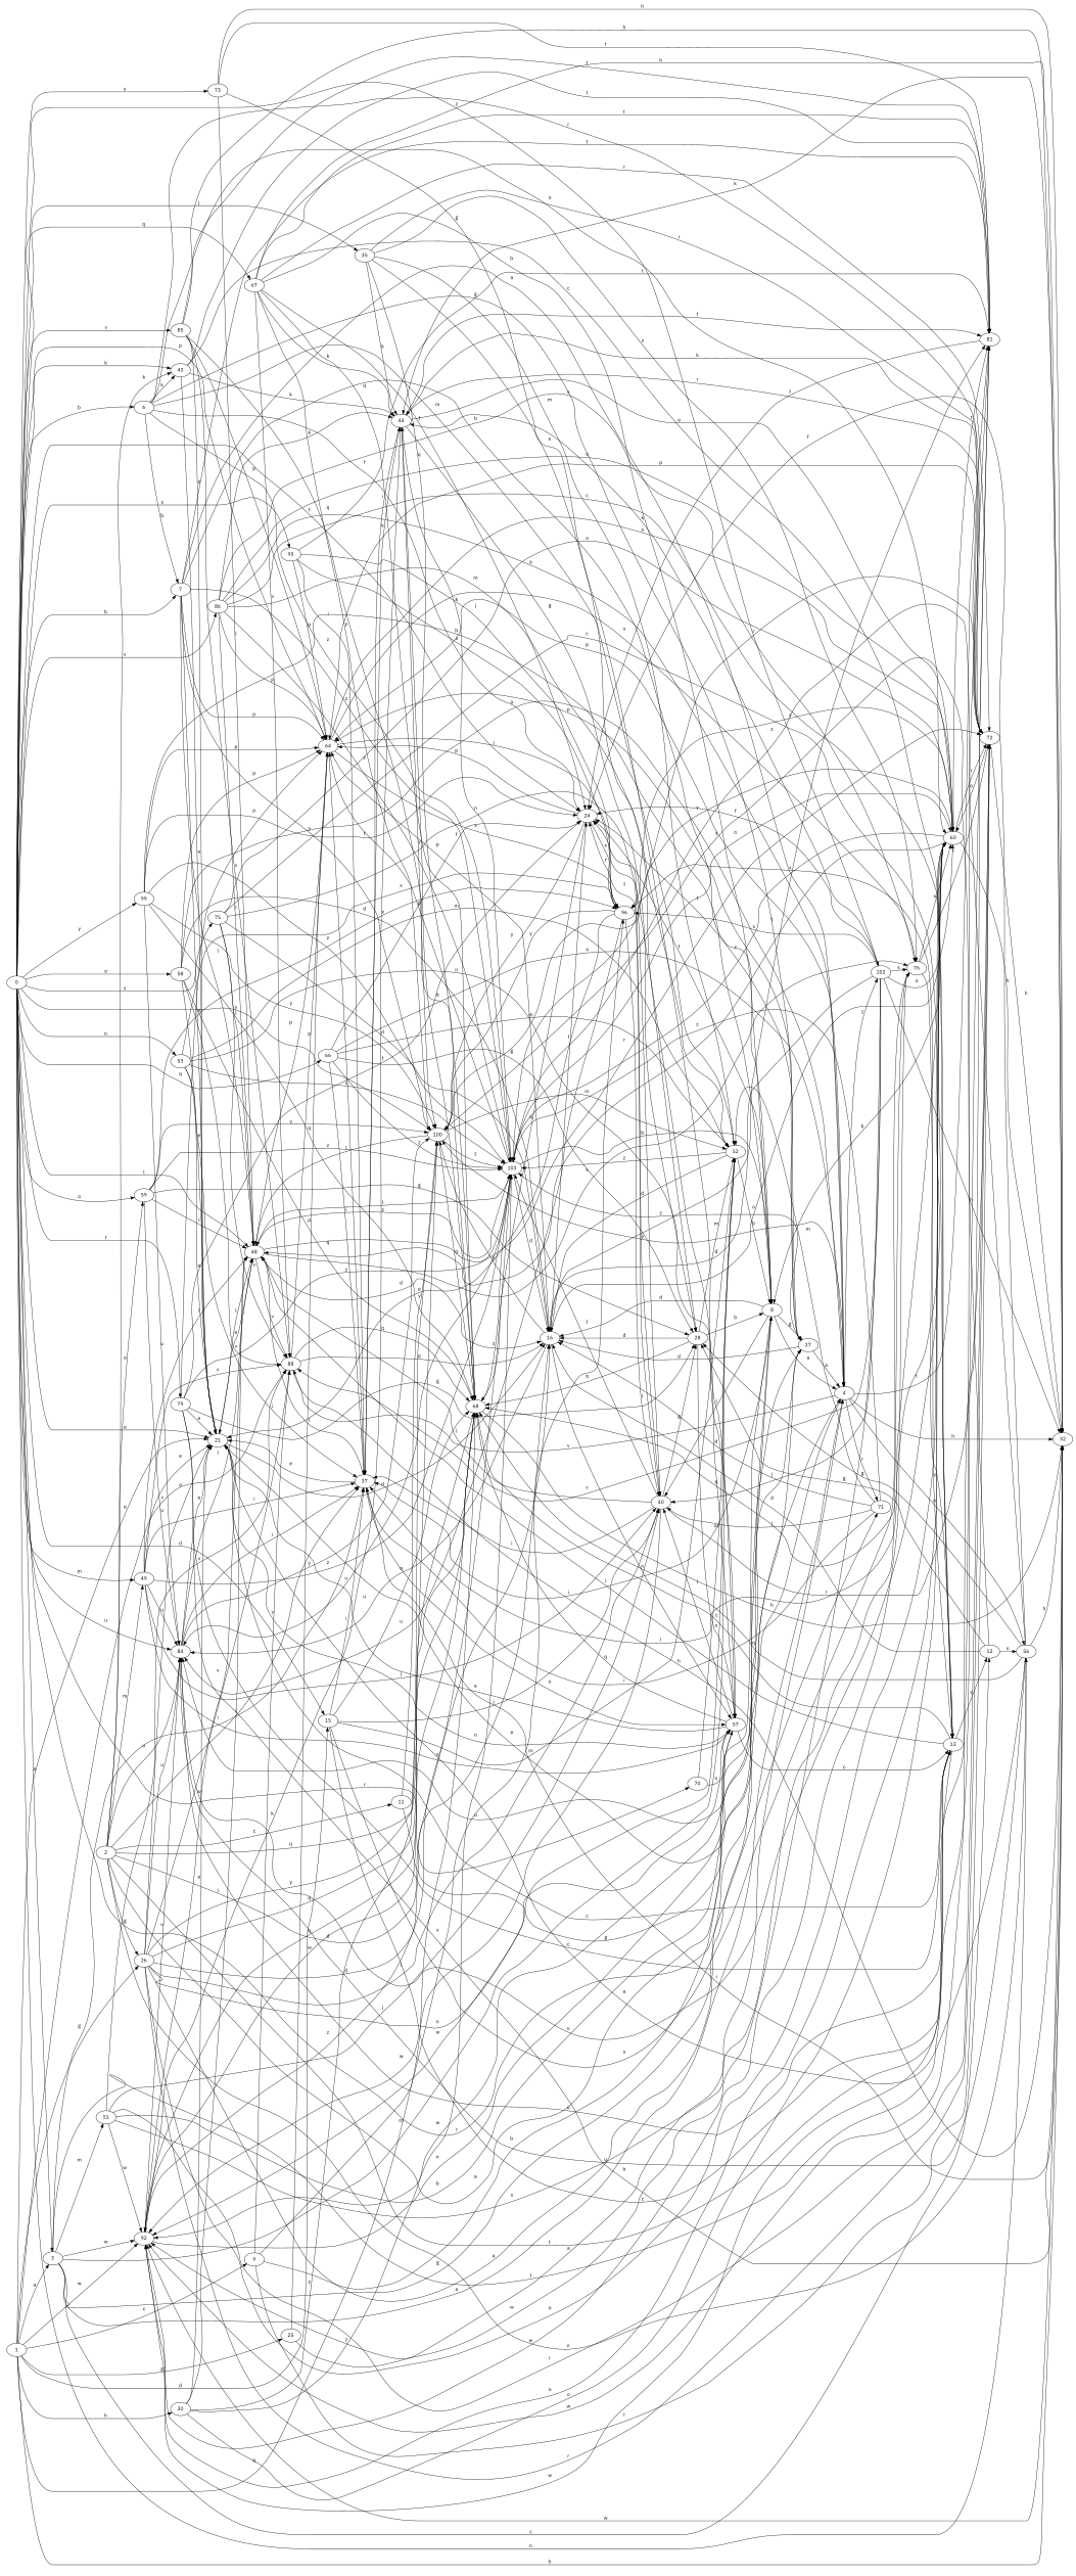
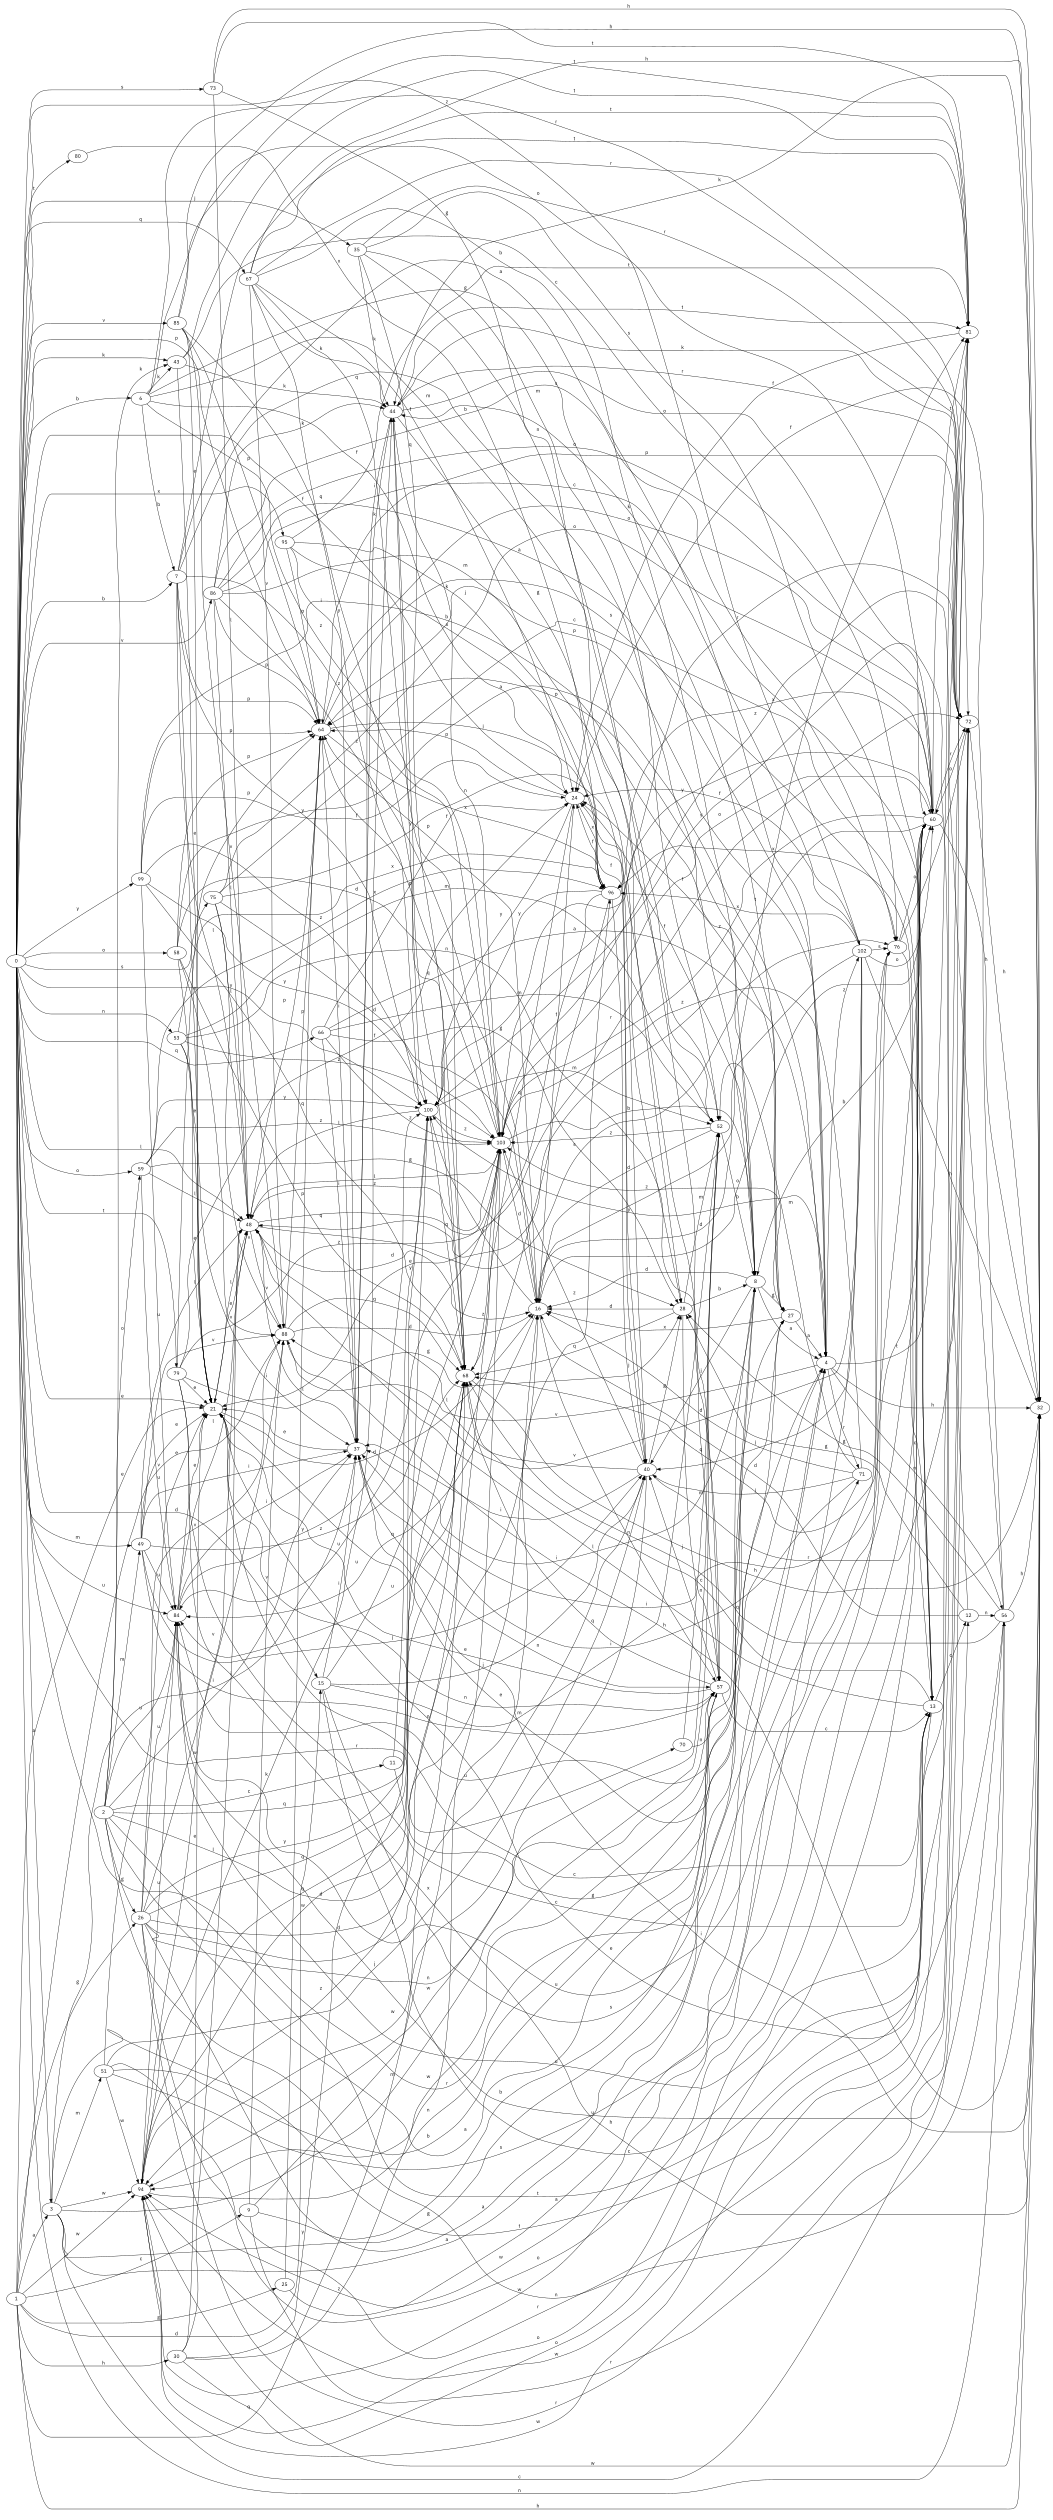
  strict digraph {
    fontname="IBM Plex Sans"
    rankdir=LR
    node [fontname="IBM Plex Sans"]
    edge [fontname="IBM Plex Sans"]
    0
    3
    6
    7
    15
    21
    24
    n8 [label=35]
    43
    48
    49
    53
    56
    58
    59
    64
    66
    67
    70
    71
    73
    75
    79
+   80
    84
    85
    86
    95
    99
    100
    102
-   92
+   92 [label=94]
    4
    37
    81
    12
    27
    51
    52
    60
    72
    103
    8
    68
    40
    13
    76
    16
    57
    96
    44
    88
    32
    28
    1
    9
    25
    26
    30
    2
    11
    0 -> 3 [label=a]
    0 -> 6 [label=b]
    0 -> 7 [label=b]
    0 -> 15 [label=d]
    0 -> 21 [label=e]
    0 -> 24 [label=f]
    0 -> n8 [label=j]
    0 -> 43 [label=k]
    0 -> 48 [label=l]
    0 -> 49 [label=m]
    0 -> 53 [label=n]
    0 -> 56 [label=n]
    0 -> 58 [label=o]
    0 -> 59 [label=o]
    0 -> 64 [label=p]
    0 -> 66 [label=q]
    0 -> 67 [label=q]
    0 -> 70 [label=r]
    0 -> 71 [label=r]
    0 -> 73 [label=s]
    0 -> 75 [label=s]
    0 -> 79 [label=t]
+   0 -> 80 [label=t]
    0 -> 84 [label=u]
    0 -> 85 [label=v]
    0 -> 86 [label=v]
    0 -> 95 [label=x]
    0 -> 99 [label=y]
    0 -> 100 [label=y]
    0 -> 102 [label=z]
    3 -> 92 [label=w]
    3 -> 4 [label=a]
    3 -> 37 [label=i]
    3 -> 81 [label=t]
    3 -> 12 [label=c]
    3 -> 27 [label=g]
    3 -> 51 [label=m]
    3 -> 52 [label=m]
    6 -> 7 [label=b]
    6 -> 24 [label=f]
    6 -> 43 [label=k]
    6 -> 27 [label=g]
    6 -> 52 [label=m]
    6 -> 60 [label=o]
    6 -> 72 [label=r]
    6 -> 103 [label=z]
    7 -> 21 [label=e]
    7 -> 48 [label=l]
    7 -> 64 [label=p]
    7 -> 100 [label=y]
    7 -> 4 [label=a]
    7 -> 81 [label=t]
    7 -> 103 [label=z]
    7 -> 8 [label=b]
    15 -> 37 [label=i]
    15 -> 52 [label=m]
    15 -> 68 [label=q]
    15 -> 40 [label=j]
    15 -> 13 [label=c]
    15 -> 76 [label=s]
    21 -> 48 [label=l]
    21 -> 13 [label=c]
    21 -> 16 [label=d]
    21 -> 57 [label=n]
    24 -> 64 [label=p]
    24 -> 100 [label=y]
    24 -> 68 [label=q]
    24 -> 96 [label=x]
    n8 -> 52 [label=m]
    n8 -> 72 [label=r]
    n8 -> 68 [label=q]
    n8 -> 76 [label=s]
    n8 -> 57 [label=n]
    n8 -> 44 [label=k]
    43 -> 21 [label=e]
    43 -> 81 [label=t]
    43 -> 13 [label=c]
    43 -> 44 [label=k]
    48 -> 21 [label=e]
    48 -> 64 [label=p]
    48 -> 92 [label=w]
    48 -> 72 [label=r]
    48 -> 103 [label=z]
    48 -> 76 [label=s]
    48 -> 16 [label=d]
    48 -> 88 [label=v]
    49 -> 21 [label=e]
    49 -> 48 [label=l]
    49 -> 84 [label=u]
    49 -> 37 [label=i]
    49 -> 103 [label=z]
    49 -> 40 [label=j]
    49 -> 57 [label=n]
    49 -> 88 [label=v]
    53 -> 21 [label=e]
    53 -> 37 [label=i]
    53 -> 52 [label=m]
    53 -> 103 [label=z]
    53 -> 57 [label=n]
    53 -> 96 [label=x]
    56 -> 21 [label=e]
    56 -> 24 [label=f]
    56 -> 84 [label=u]
    56 -> 103 [label=z]
    56 -> 68 [label=q]
    56 -> 32 [label=h]
    56 -> 28 [label=g]
    58 -> 21 [label=e]
    58 -> 64 [label=p]
    58 -> 4 [label=a]
    58 -> 68 [label=q]
    58 -> 16 [label=d]
    58 -> 88 [label=v]
    59 -> 48 [label=l]
    59 -> 84 [label=u]
    59 -> 100 [label=y]
    59 -> 103 [label=z]
    59 -> 96 [label=x]
    59 -> 28 [label=g]
    64 -> 37 [label=i]
    64 -> 60 [label=o]
    64 -> 40 [label=j]
    64 -> 76 [label=s]
    64 -> 96 [label=x]
    66 -> 24 [label=f]
    66 -> 4 [label=a]
    66 -> 37 [label=i]
    66 -> 52 [label=m]
    66 -> 103 [label=z]
    66 -> 28 [label=g]
    67 -> 24 [label=f]
    67 -> 100 [label=y]
    67 -> 81 [label=t]
    67 -> 72 [label=r]
    67 -> 8 [label=b]
    67 -> 68 [label=q]
    67 -> 44 [label=k]
    67 -> 88 [label=v]
    67 -> 32 [label=h]
    70 -> 52 [label=m]
    70 -> 57 [label=n]
    71 -> 37 [label=i]
    71 -> 52 [label=m]
    71 -> 103 [label=z]
    71 -> 40 [label=j]
    71 -> 16 [label=d]
    73 -> 48 [label=l]
    73 -> 81 [label=t]
    73 -> 32 [label=h]
    73 -> 28 [label=g]
    75 -> 48 [label=l]
    75 -> 60 [label=o]
    75 -> 13 [label=c]
    75 -> 16 [label=d]
    75 -> 57 [label=n]
    75 -> 88 [label=v]
    79 -> 21 [label=e]
    79 -> 24 [label=f]
    79 -> 64 [label=p]
    79 -> 103 [label=z]
    79 -> 13 [label=c]
    79 -> 32 [label=h]
    79 -> 28 [label=g]
+   80 -> 96 [label=x]
    84 -> 21 [label=e]
    84 -> 48 [label=l]
    84 -> 100 [label=y]
    84 -> 37 [label=i]
    85 -> 21 [label=e]
    85 -> 64 [label=p]
    85 -> 81 [label=t]
    85 -> 68 [label=q]
    85 -> 88 [label=v]
    85 -> 32 [label=h]
    86 -> 48 [label=l]
    86 -> 64 [label=p]
    86 -> 4 [label=a]
    86 -> 52 [label=m]
    86 -> 60 [label=o]
    86 -> 103 [label=z]
    86 -> 13 [label=c]
    86 -> 76 [label=s]
    86 -> 44 [label=k]
    95 -> 64 [label=p]
    95 -> 37 [label=i]
    95 -> 81 [label=t]
    95 -> 40 [label=j]
    95 -> 96 [label=x]
    99 -> 24 [label=f]
    99 -> 64 [label=p]
    99 -> 84 [label=u]
    99 -> 100 [label=y]
    99 -> 103 [label=z]
    99 -> 8 [label=b]
    99 -> 68 [label=q]
    100 -> 48 [label=l]
    100 -> 52 [label=m]
    100 -> 103 [label=z]
    100 -> 68 [label=q]
    102 -> 24 [label=f]
    102 -> 92 [label=w]
    102 -> 60 [label=o]
    102 -> 40 [label=j]
    102 -> 76 [label=s]
    102 -> 16 [label=d]
    102 -> 96 [label=x]
    102 -> 44 [label=k]
    102 -> 88 [label=v]
    102 -> 32 [label=h]
    92 -> 84 [label=u]
    92 -> 60 [label=o]
    92 -> 103 [label=z]
    92 -> 68 [label=q]
    92 -> 57 [label=n]
    92 -> 44 [label=k]
    4 -> 56 [label=n]
    4 -> 64 [label=p]
    4 -> 71 [label=r]
    4 -> 100 [label=y]
    4 -> 102 [label=z]
    4 -> 81 [label=t]
    4 -> 88 [label=v]
    4 -> 32 [label=h]
    37 -> 21 [label=e]
    37 -> 48 [label=l]
    37 -> 57 [label=n]
    37 -> 44 [label=k]
    81 -> 24 [label=f]
    81 -> 92 [label=w]
    12 -> 56 [label=n]
    12 -> 100 [label=y]
    12 -> 16 [label=d]
    12 -> 28 [label=g]
    27 -> 21 [label=e]
    27 -> 24 [label=f]
    27 -> 64 [label=p]
    27 -> 4 [label=a]
    27 -> 103 [label=z]
-   27 -> 16 [label=d]
+   27 -> 16 [label=x]
    51 -> 92 [label=w]
    51 -> 72 [label=r]
    51 -> 8 [label=b]
    51 -> 40 [label=j]
    51 -> 76 [label=s]
    51 -> 88 [label=v]
    52 -> 92 [label=w]
    52 -> 103 [label=z]
    52 -> 8 [label=b]
    52 -> 16 [label=d]
    60 -> 48 [label=l]
    60 -> 84 [label=u]
    60 -> 100 [label=y]
    60 -> 37 [label=i]
    60 -> 81 [label=t]
    60 -> 72 [label=r]
    60 -> 103 [label=z]
    60 -> 8 [label=b]
    60 -> 68 [label=q]
    60 -> 96 [label=x]
    60 -> 32 [label=h]
    72 -> 64 [label=p]
    72 -> 60 [label=o]
    72 -> 44 [label=k]
    72 -> 32 [label=h]
    103 -> 48 [label=l]
    103 -> 64 [label=p]
    103 -> 84 [label=u]
    103 -> 60 [label=o]
    103 -> 72 [label=r]
    103 -> 8 [label=b]
    103 -> 16 [label=d]
    103 -> 44 [label=k]
    8 -> 24 [label=f]
    8 -> 84 [label=u]
    8 -> 4 [label=a]
    8 -> 37 [label=i]
    8 -> 27 [label=g]
    8 -> 40 [label=j]
    8 -> 16 [label=d]
    68 -> 92 [label=w]
    68 -> 103 [label=z]
    68 -> 32 [label=h]
    40 -> 24 [label=f]
    40 -> 48 [label=l]
    40 -> 92 [label=w]
    40 -> 37 [label=i]
    40 -> 72 [label=r]
    40 -> 103 [label=z]
    40 -> 28 [label=g]
    13 -> 48 [label=l]
    13 -> 84 [label=u]
    13 -> 92 [label=w]
    13 -> 12 [label=c]
    13 -> 68 [label=c]
    13 -> 96 [label=x]
    76 -> 92 [label=w]
    76 -> 60 [label=o]
    76 -> 72 [label=r]
    76 -> 13 [label=c]
    16 -> 24 [label=f]
    16 -> 64 [label=p]
    16 -> 84 [label=u]
    16 -> 100 [label=y]
    16 -> 81 [label=t]
    16 -> 60 [label=o]
    16 -> 57 [label=n]
    57 -> 21 [label=e]
    57 -> 92 [label=w]
    57 -> 68 [label=q]
    57 -> 40 [label=j]
    57 -> 13 [label=c]
    96 -> 21 [label=e]
    96 -> 24 [label=f]
    96 -> 84 [label=u]
    96 -> 100 [label=y]
    96 -> 40 [label=j]
    44 -> 100 [label=y]
    44 -> 37 [label=i]
    44 -> 81 [label=t]
    44 -> 60 [label=o]
    44 -> 72 [label=r]
    44 -> 68 [label=q]
    44 -> 28 [label=g]
    88 -> 64 [label=p]
    88 -> 68 [label=q]
    88 -> 16 [label=d]
    88 -> 32 [label=h]
    32 -> 92 [label=w]
    32 -> 37 [label=i]
    32 -> 44 [label=k]
    28 -> 52 [label=m]
    28 -> 8 [label=b]
    28 -> 68 [label=q]
    28 -> 16 [label=d]
    28 -> 57 [label=n]
    1 -> 3 [label=a]
    1 -> 15 [label=d]
    1 -> 21 [label=e]
    1 -> 92 [label=w]
    1 -> 68 [label=q]
    1 -> 88 [label=v]
    1 -> 32 [label=h]
    1 -> 9 [label=c]
    1 -> 25 [label=g]
    1 -> 26 [label=g]
    1 -> 30 [label=h]
    9 -> 72 [label=r]
    9 -> 8 [label=b]
    9 -> 96 [label=x]
    9 -> 88 [label=v]
    25 -> 64 [label=p]
    25 -> 4 [label=a]
    26 -> 21 [label=e]
    26 -> 84 [label=u]
    26 -> 100 [label=y]
    26 -> 4 [label=a]
    26 -> 60 [label=o]
    26 -> 72 [label=r]
    26 -> 68 [label=q]
    26 -> 40 [label=j]
    26 -> 16 [label=d]
    26 -> 57 [label=n]
    26 -> 88 [label=v]
    30 -> 21 [label=e]
    30 -> 48 [label=l]
    30 -> 100 [label=y]
    30 -> 60 [label=o]
    30 -> 103 [label=z]
    2 -> 43 [label=k]
    2 -> 49 [label=m]
    2 -> 56 [label=n]
    2 -> 59 [label=o]
    2 -> 84 [label=u]
    2 -> 4 [label=a]
    2 -> 37 [label=i]
    2 -> 81 [label=t]
    2 -> 68 [label=q]
    2 -> 16 [label=d]
    2 -> 26 [label=g]
    2 -> 11 [label=c]
    11 -> 100 [label=y]
    11 -> 27 [label=g]
  }
